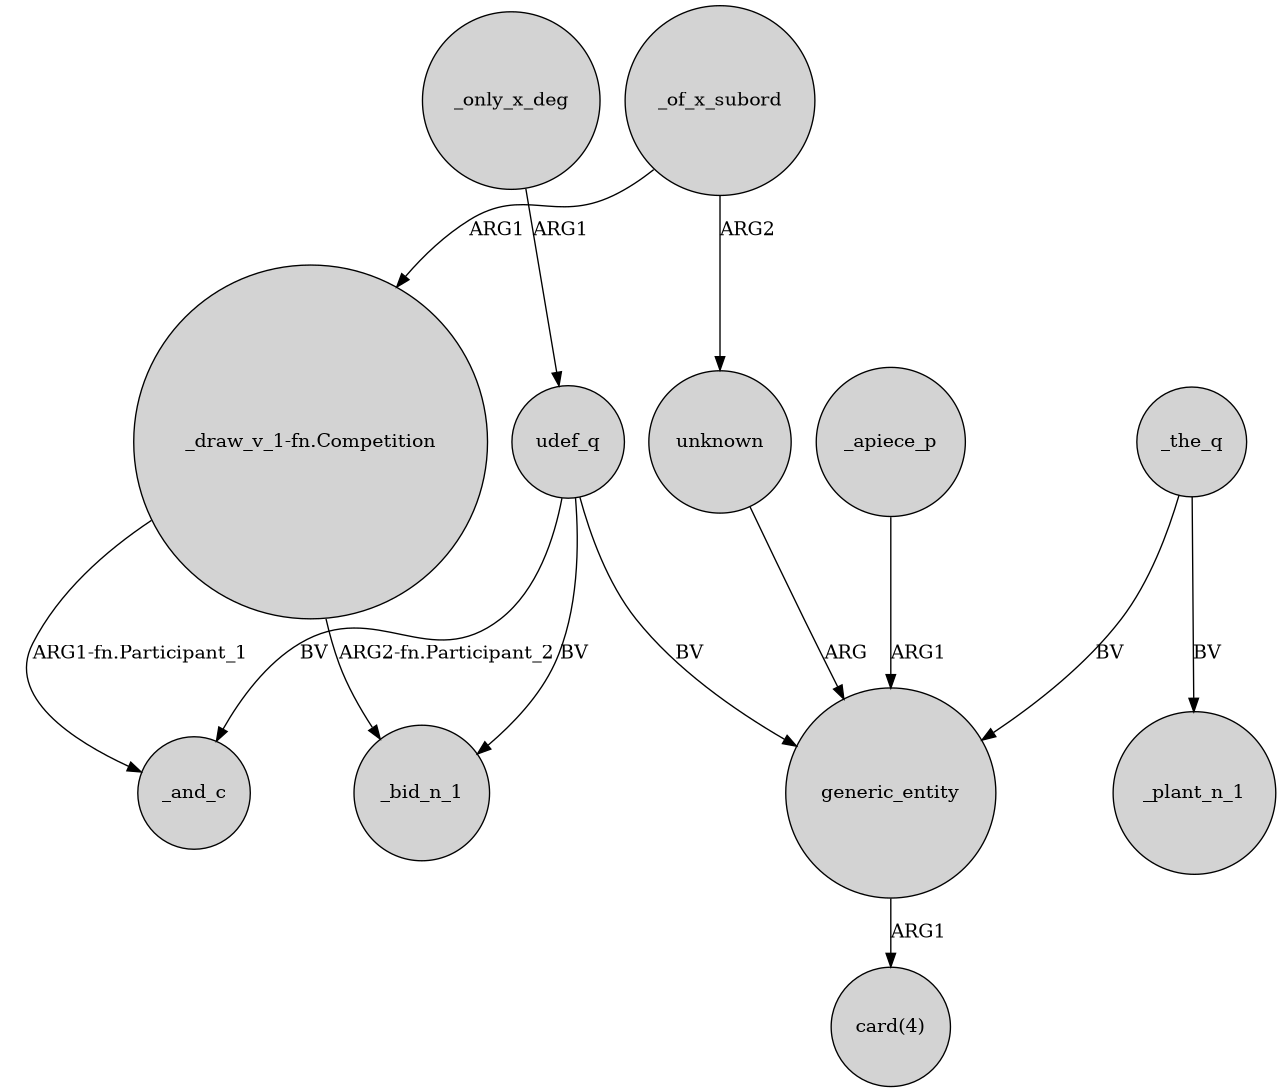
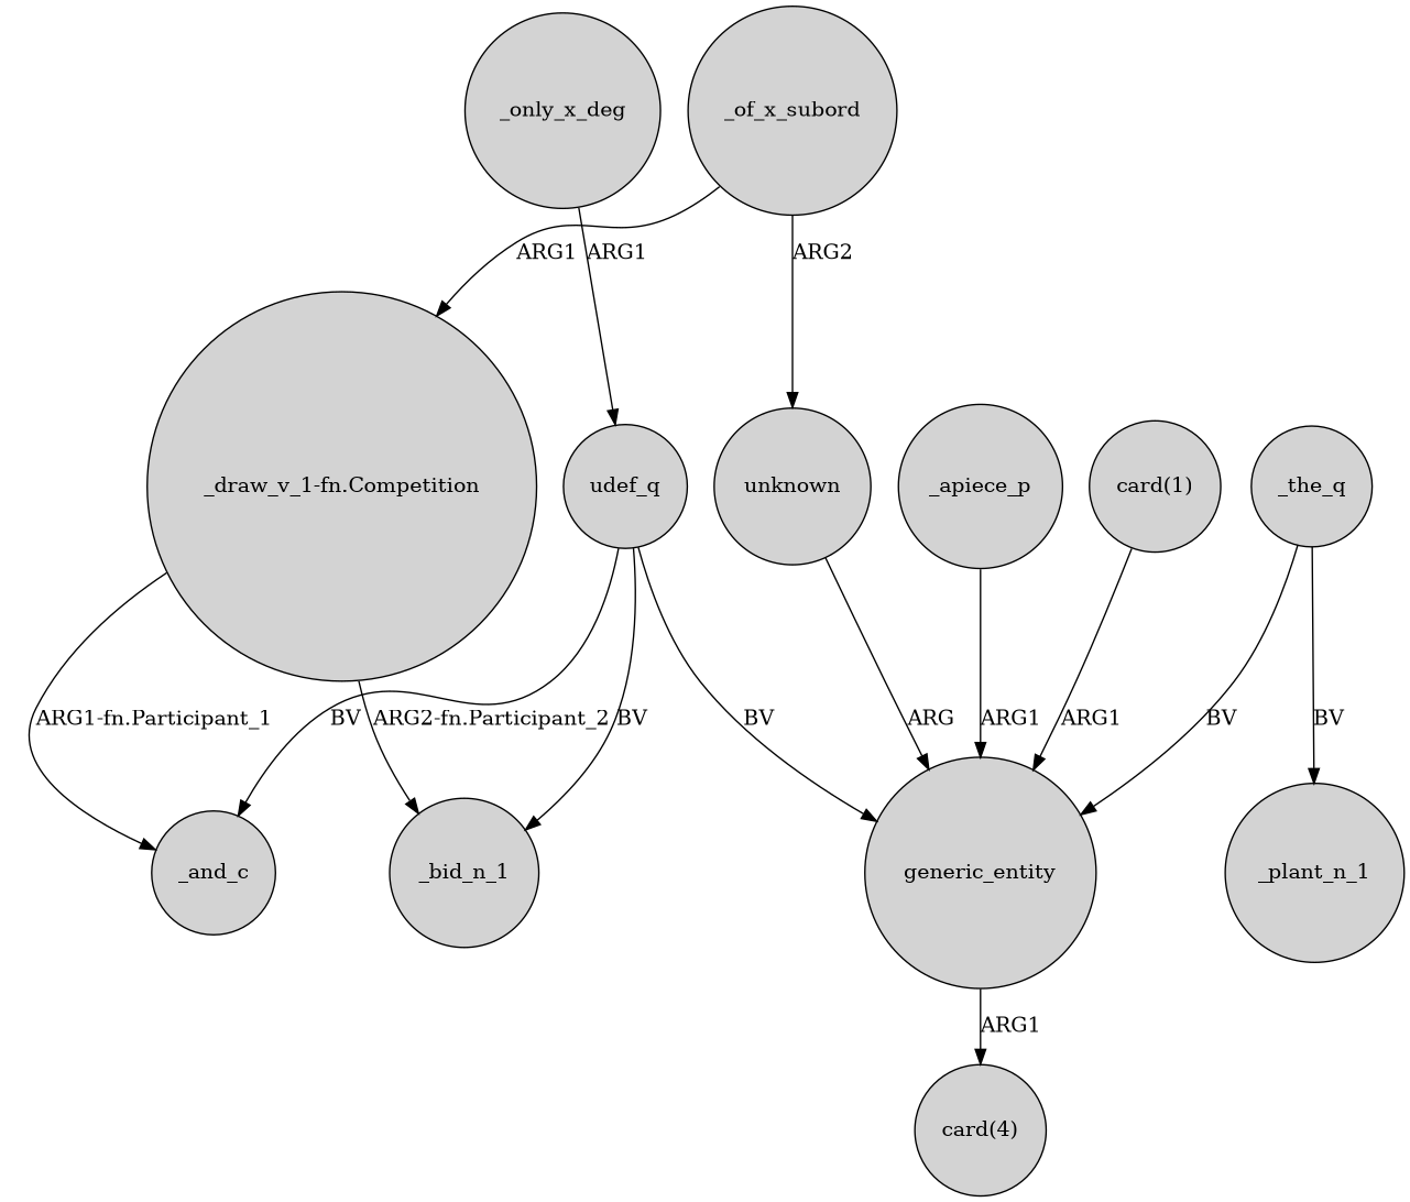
  digraph {
    node [shape=circle style=filled]
    "_draw_v_1-fn.Competition"
    _and_c
    _bid_n_1
+   "card(1)"
    generic_entity
    "card(4)"
    _of_x_subord
    unknown
    _only_x_deg
    udef_q
    _the_q
    _plant_n_1
    _apiece_p
    "_draw_v_1-fn.Competition" -> _and_c [label="ARG1-fn.Participant_1"]
    "_draw_v_1-fn.Competition" -> _bid_n_1 [label="ARG2-fn.Participant_2"]
+   "card(1)" -> generic_entity [label=ARG1]
    generic_entity -> "card(4)" [label=ARG1]
    _of_x_subord -> "_draw_v_1-fn.Competition" [label=ARG1]
    _of_x_subord -> unknown [label=ARG2]
    unknown -> generic_entity [label=ARG]
    _only_x_deg -> udef_q [label=ARG1]
    udef_q -> _and_c [label=BV]
    udef_q -> _bid_n_1 [label=BV]
    udef_q -> generic_entity [label=BV]
    _the_q -> generic_entity [label=BV]
    _the_q -> _plant_n_1 [label=BV]
    _apiece_p -> generic_entity [label=ARG1]
  }
